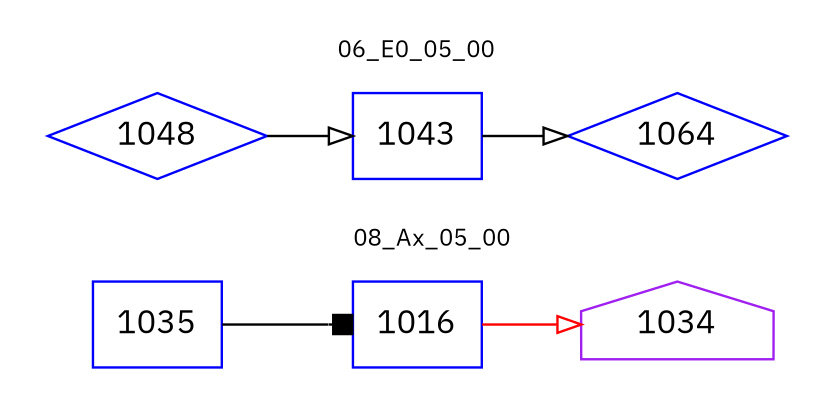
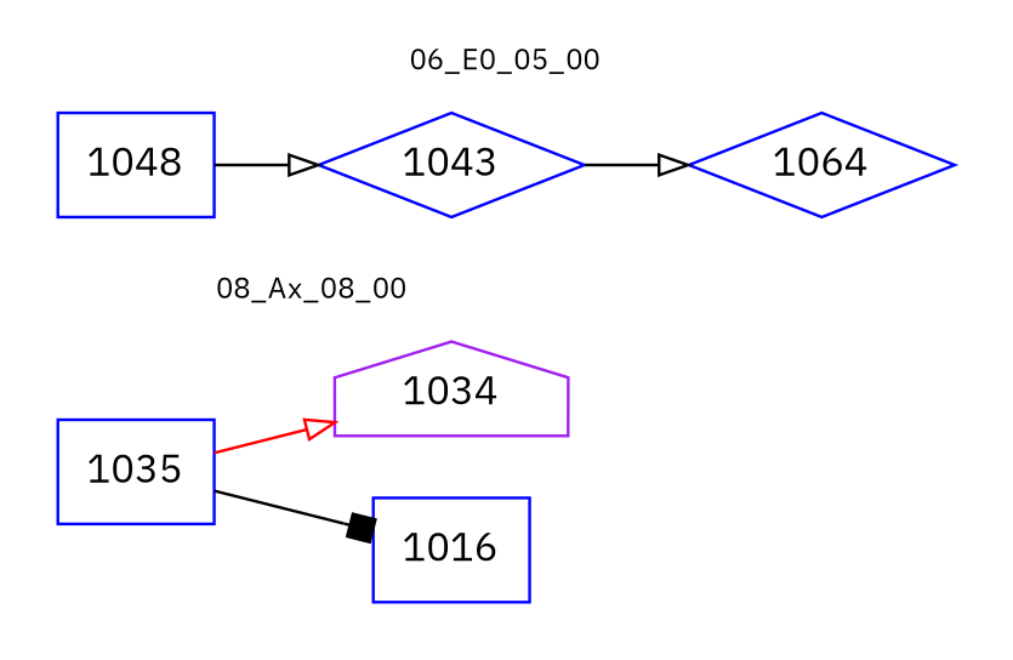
  digraph {
    fontname="IBM Plex Sans"
    rankdir=LR
    node [color=blue fontname="IBM Plex Sans" shape=box]
    edge [arrowhead=onormal color=black fontname="IBM Plex Sans"]
    n1 [label=1035]
    n2 [label=1016]
    n3 [color=purple label=1034 shape=house]
-   n4 [label=1048 shape=diamond]
-   n5 [label=1043]
+   n4 [label=1048]
+   n5 [label=1043 shape=diamond]
    n6 [label=1064 shape=diamond]
    subgraph cluster_1 {
      color=white
      fontsize=10
-     label="08_Ax_05_00"
+     label="08_Ax_08_00"
      n1
      n2
      n3
    }
    subgraph cluster_2 {
      color=white
      fontsize=10
      label="06_E0_05_00"
      n4
      n5
      n6
    }
    n1 -> n2 [arrowhead=box]
-   n2 -> n3 [color=red]
+   n1 -> n3 [color=red]
    n4 -> n5
    n5 -> n6
  }
